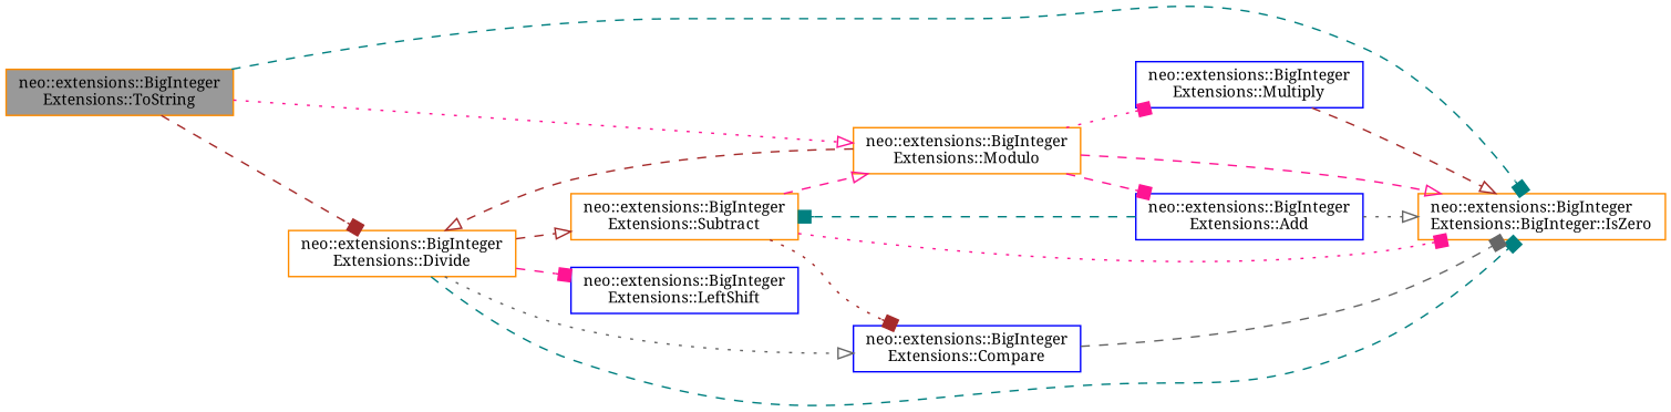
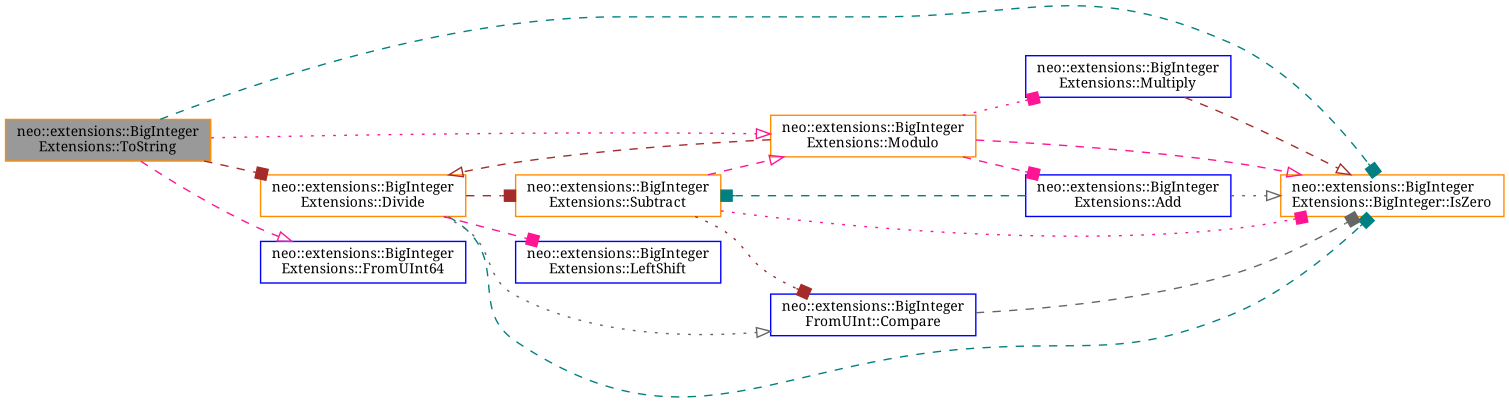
  digraph {
    fontname="Noto Serif"
    rankdir=LR
    node [color=darkorange fillcolor=white fontname="Noto Serif" fontsize=10 shape=box style=filled]
    edge [arrowhead=box color=deeppink fontname="Noto Serif" fontsize=10 labelfontname=Helvetica labelfontsize=10 style=dashed]
    n1 [fillcolor=grey60 fontcolor=black height=0.2 label="neo::extensions::BigInteger\lExtensions::ToString" width=0.4]
    n2 [height=0.2 label="neo::extensions::BigInteger\lExtensions::Divide" width=0.4]
    n3 [height=0.2 label="neo::extensions::BigInteger\lExtensions::BigInteger::IsZero" width=0.4]
+   n4 [color=blue height=0.2 label="neo::extensions::BigInteger\lExtensions::FromUInt64" width=0.4]
    n5 [height=0.2 label="neo::extensions::BigInteger\lExtensions::Modulo" width=0.4]
-   n6 [color=blue height=0.2 label="neo::extensions::BigInteger\lExtensions::Compare" width=0.4]
+   n6 [color=blue height=0.2 label="neo::extensions::BigInteger\lFromUInt::Compare" width=0.4]
    n7 [color=blue height=0.2 label="neo::extensions::BigInteger\lExtensions::LeftShift" width=0.4]
    n8 [height=0.2 label="neo::extensions::BigInteger\lExtensions::Subtract" width=0.4]
    n9 [color=blue height=0.2 label="neo::extensions::BigInteger\lExtensions::Add" width=0.4]
    n10 [color=blue height=0.2 label="neo::extensions::BigInteger\lExtensions::Multiply" width=0.4]
    n1 -> n2 [color=brown]
    n1 -> n3 [color=teal]
+   n1 -> n4 [arrowhead=onormal]
    n1 -> n5 [arrowhead=onormal style=dotted]
    n2 -> n3 [color=teal]
    n2 -> n6 [arrowhead=onormal color=gray40 style=dotted]
    n2 -> n7
-   n2 -> n8 [arrowhead=onormal color=brown]
+   n2 -> n8 [color=brown]
    n5 -> n2 [arrowhead=onormal color=brown]
    n5 -> n3 [arrowhead=onormal]
    n5 -> n9
    n5 -> n10 [style=dotted]
    n6 -> n3 [color=gray40]
    n8 -> n3 [style=dotted]
    n8 -> n5 [arrowhead=onormal]
    n8 -> n6 [color=brown style=dotted]
    n9 -> n3 [arrowhead=onormal color=gray40 style=dotted]
    n9 -> n8 [color=teal]
    n10 -> n3 [arrowhead=onormal color=brown]
  }
